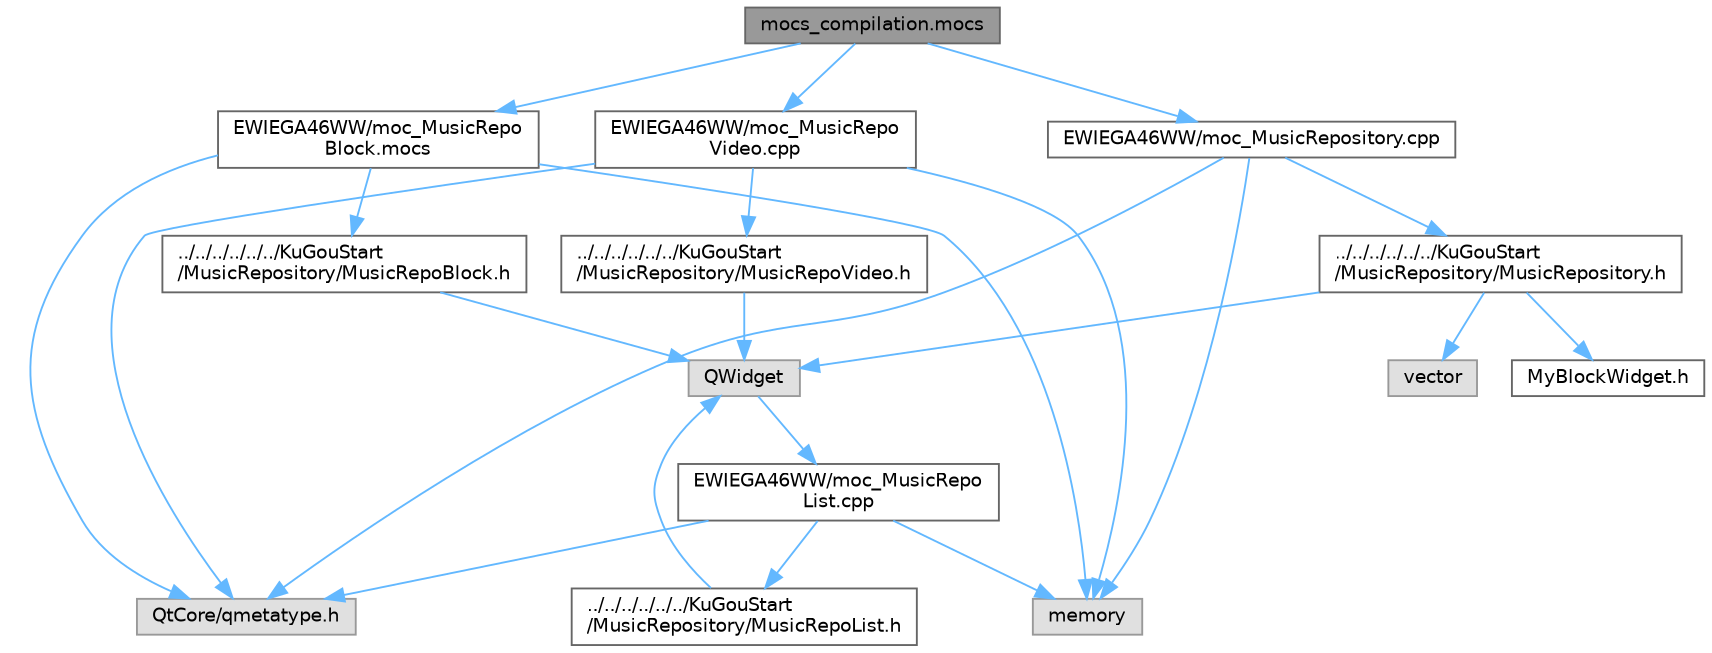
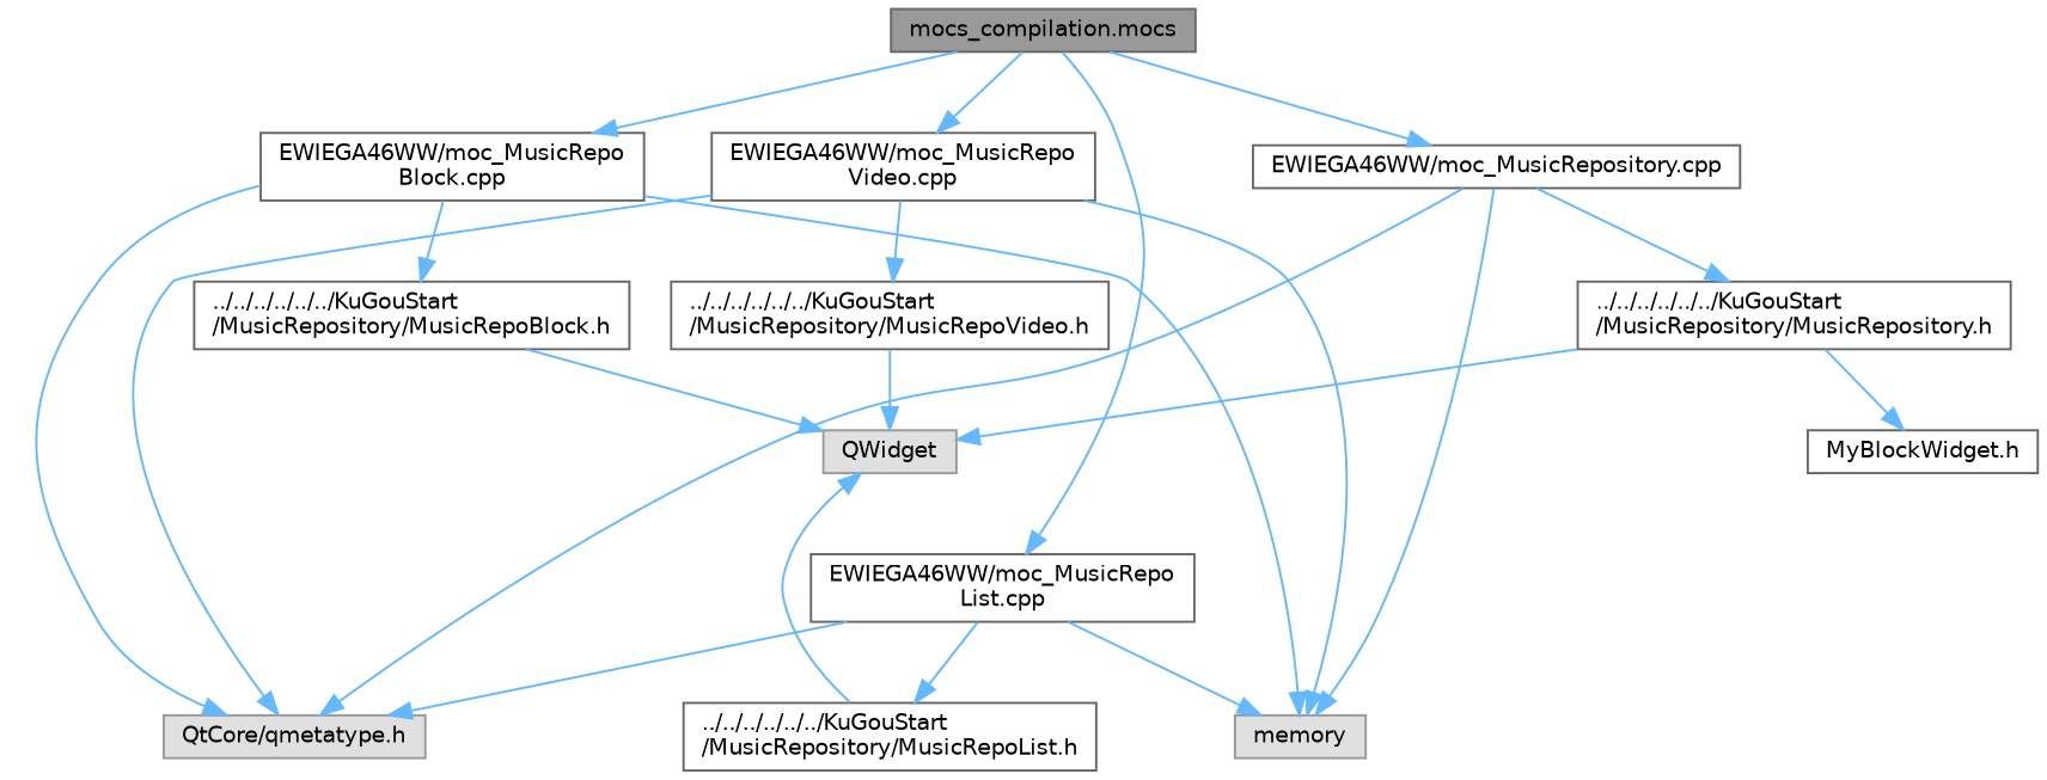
  digraph {
    node [color=grey40 fillcolor=white fontname=Helvetica fontsize=10 shape=box style=filled]
    edge [color=steelblue1 fontname=Helvetica fontsize=10 labelfontname=Helvetica labelfontsize=10 style=solid]
    n1 [color=gray40 fillcolor=grey60 fontcolor=black height=0.2 label="mocs_compilation.mocs" width=0.4]
-   n2 [height=0.2 label="EWIEGA46WW/moc_MusicRepo\lBlock.mocs" width=0.4]
+   n2 [height=0.2 label="EWIEGA46WW/moc_MusicRepo\lBlock.cpp" width=0.4]
    n3 [height=0.2 label="EWIEGA46WW/moc_MusicRepo\lList.cpp" width=0.4]
    n4 [height=0.2 label="EWIEGA46WW/moc_MusicRepo\lVideo.cpp" width=0.4]
    n5 [height=0.2 label="EWIEGA46WW/moc_MusicRepository.cpp" width=0.4]
    n6 [height=0.2 label="../../../../../../KuGouStart\l/MusicRepository/MusicRepoBlock.h" width=0.4]
    n7 [color=grey60 fillcolor="#E0E0E0" height=0.2 label="QtCore/qmetatype.h" width=0.4]
    n8 [color=grey60 fillcolor="#E0E0E0" height=0.2 label=memory width=0.4]
    n9 [height=0.2 label="../../../../../../KuGouStart\l/MusicRepository/MusicRepoList.h" width=0.4]
    n10 [height=0.2 label="../../../../../../KuGouStart\l/MusicRepository/MusicRepoVideo.h" width=0.4]
    n11 [height=0.2 label="../../../../../../KuGouStart\l/MusicRepository/MusicRepository.h" width=0.4]
    n12 [color=grey60 fillcolor="#E0E0E0" height=0.2 label=QWidget width=0.4]
    n13 [height=0.2 label="MyBlockWidget.h" width=0.4]
-   n14 [color=grey60 fillcolor="#E0E0E0" height=0.2 label=vector width=0.4]
    n1 -> n2
-   n12 -> n3
+   n1 -> n3
    n1 -> n4
    n1 -> n5
    n2 -> n6
    n2 -> n7
    n2 -> n8
    n3 -> n7
    n3 -> n8
    n3 -> n9
    n4 -> n7
    n4 -> n8
    n4 -> n10
    n5 -> n7
    n5 -> n8
    n5 -> n11
    n6 -> n12
    n9 -> n12
    n10 -> n12
    n11 -> n12
    n11 -> n13
-   n11 -> n14
  }
